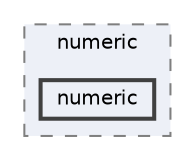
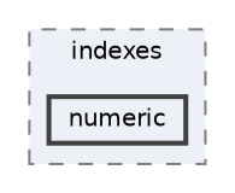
  digraph {
    compound=true
    rankdir=LR
    n1 [color=grey25 fillcolor="#edf0f7" fontname=Helvetica fontsize=10 height=0.2 label=numeric shape=box style="filled,bold" width=0.4]
    subgraph cluster_1 {
      bgcolor="#edf0f7"
      fontname=Helvetica
      fontsize=10
-     label=numeric
+     label=indexes
      pencolor=grey50
      style="filled,dashed"
      n1
    }
  }
